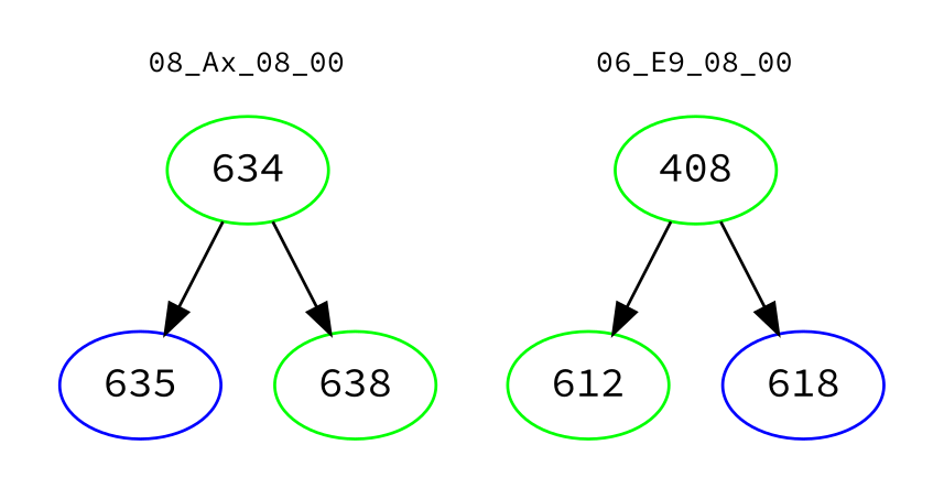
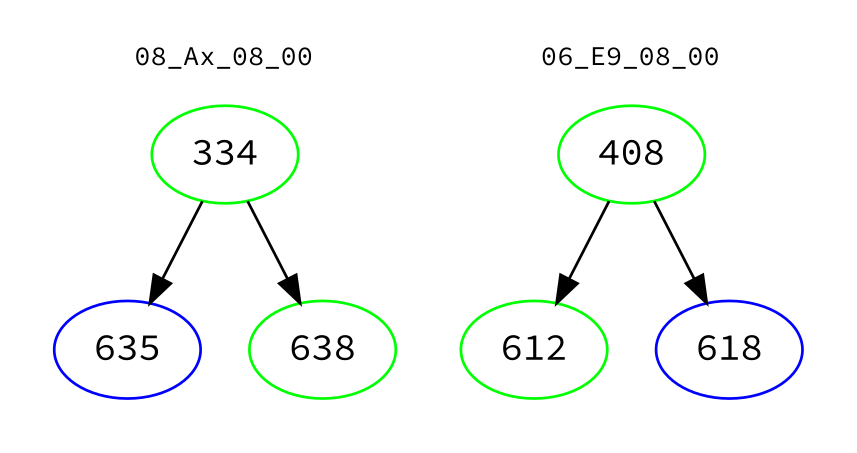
  digraph {
    fontname="Source Code Pro"
    node [color=green fontname="Source Code Pro"]
    edge [color=black fontname="Source Code Pro"]
-   n1 [label=634]
+   n1 [label=334]
    n2 [color=blue label=635]
    n3 [label=638]
    n4 [label=408]
    n5 [label=612]
    n6 [color=blue label=618]
    subgraph cluster_1 {
      color=white
      fontsize=10
      label="08_Ax_08_00"
      n1
      n2
      n3
    }
    subgraph cluster_2 {
      color=white
      fontsize=10
      label="06_E9_08_00"
      n4
      n5
      n6
    }
    n1 -> n2
    n1 -> n3
    n4 -> n5
    n4 -> n6
  }
